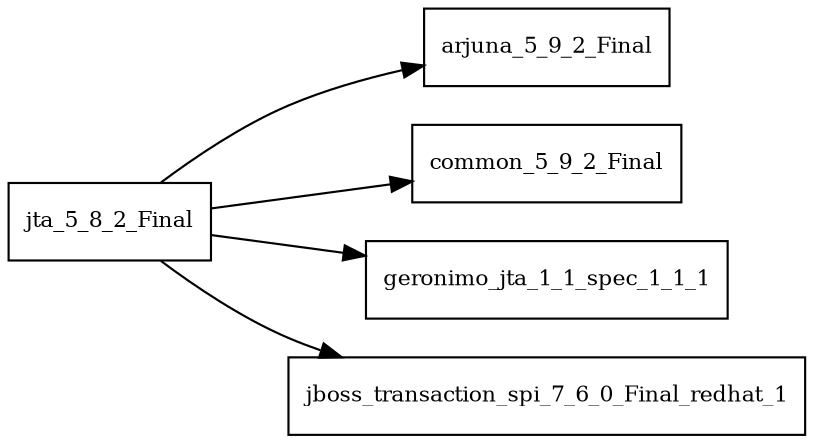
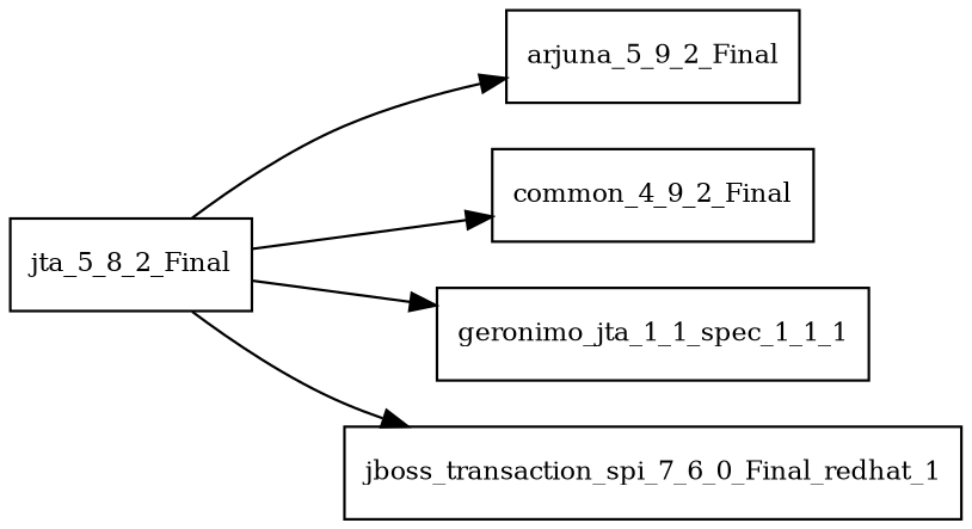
  digraph {
    rankdir=LR
    node [fontsize=10.0 shape=box]
    n1 [label=jta_5_8_2_Final]
    arjuna_5_9_2_Final
-   common_5_9_2_Final
+   common_5_9_2_Final [label=common_4_9_2_Final]
    geronimo_jta_1_1_spec_1_1_1
    jboss_transaction_spi_7_6_0_Final_redhat_1
    n1 -> arjuna_5_9_2_Final
    n1 -> common_5_9_2_Final
    n1 -> geronimo_jta_1_1_spec_1_1_1
    n1 -> jboss_transaction_spi_7_6_0_Final_redhat_1
  }
